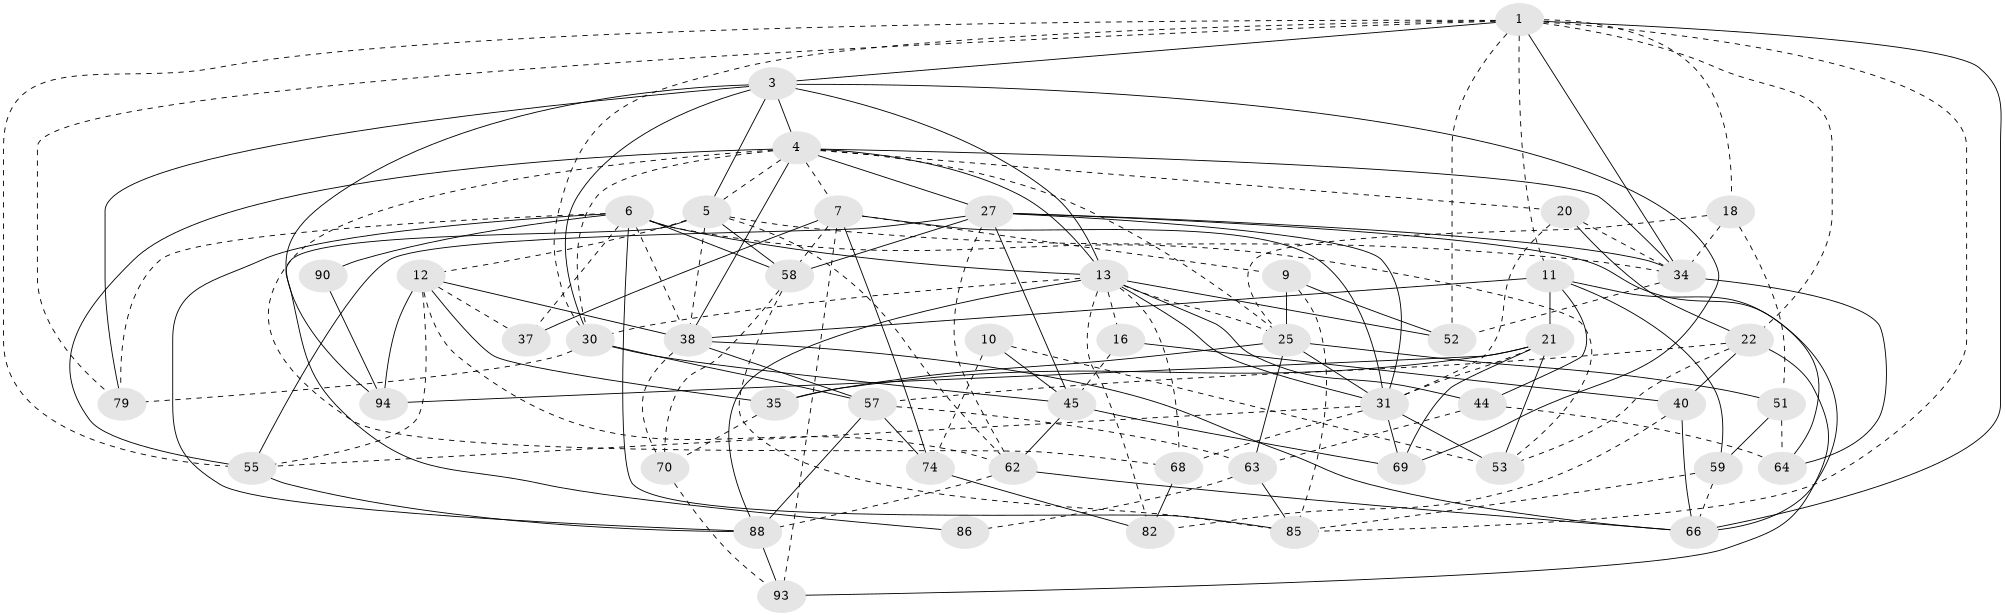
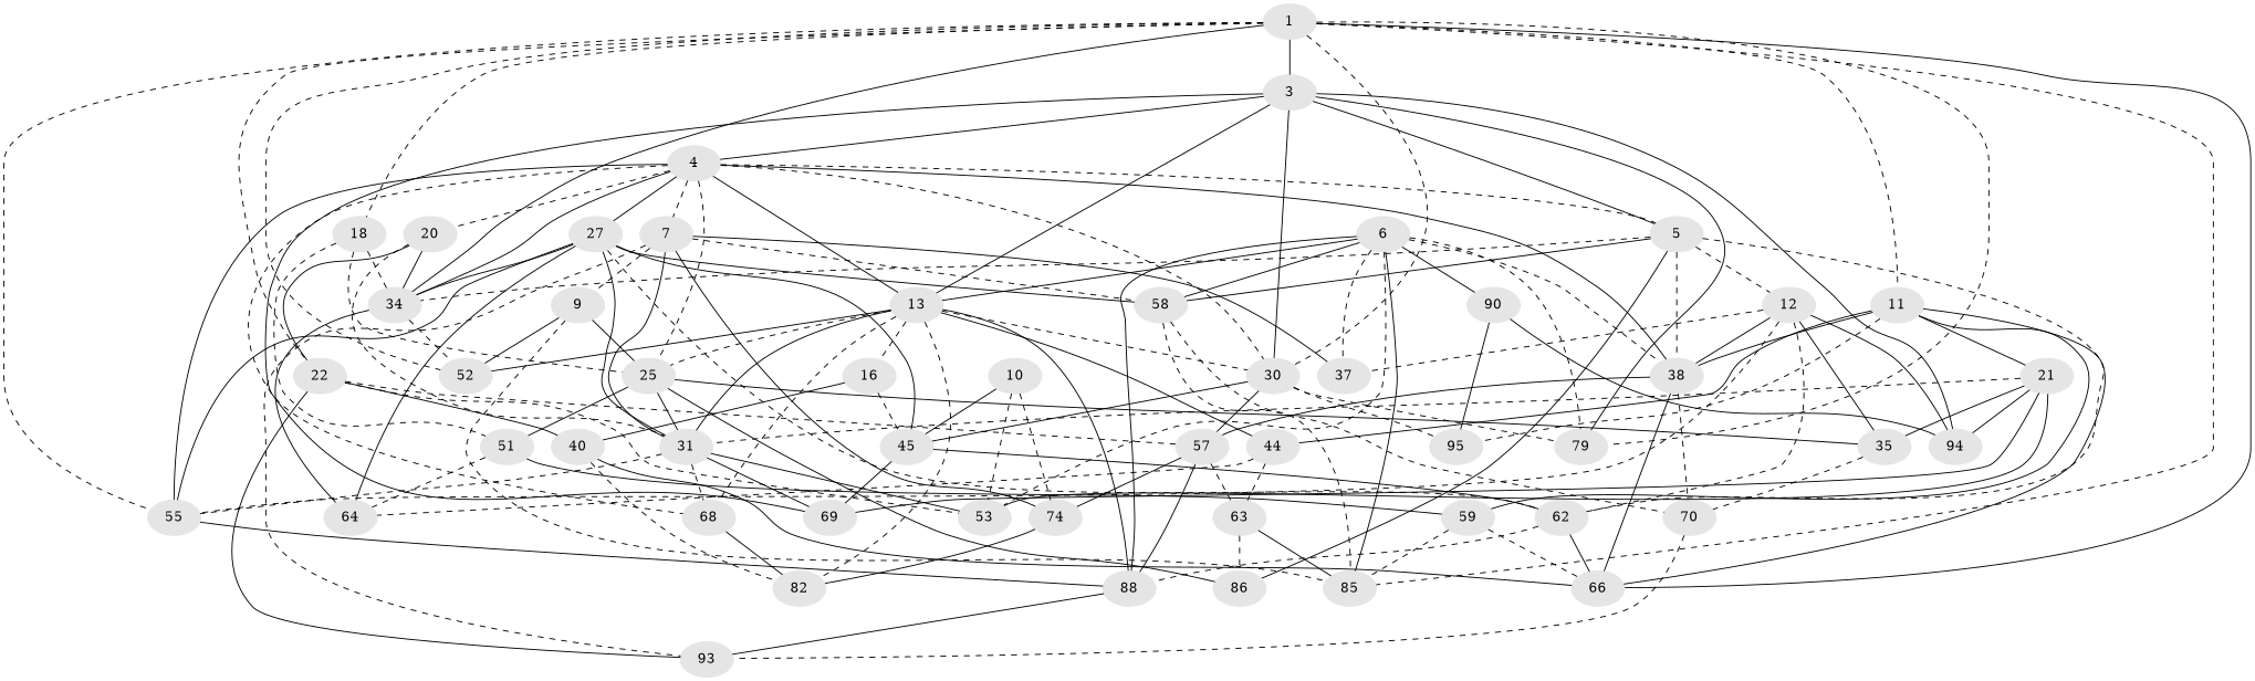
  graph {
    node [color=gray90 style=filled]
    edge [style=solid]
    1 [super="+2+19"]
    3 [super="+28"]
    11 [super="+17"]
    18 [super="+83"]
    22 [super="+54"]
    30 [super="+33+43"]
    34 [super="+47+60+61"]
    52
    55 [super="+76"]
    66 [super="+78"]
    79
    85 [super="+87"]
    4 [super="+46+8"]
    5 [super="+32"]
    13 [super="+24+23"]
    69
    94
    38 [super="+81"]
    21 [super="+41"]
    44
    59
+   95
    25 [super="+80"]
    51
    53 [super="+99"]
    93
    40
    57 [super="+77"]
    45 [super="+71"]
    31 [super="+39+42"]
    68
    64
    88 [super="+102"]
    7 [super="+15"]
    20
    27 [super="+56+73"]
    12 [super="+75+96"]
    58 [super="+97"]
    62 [super="+65"]
    86
    16
    82
    37
    9
    74
    35
    70
    6 [super="+50+14+49"]
    90
    10
    63
    1 -- 3
    1 -- 11 [style=dashed]
    1 -- 18 [style=dashed]
    1 -- 22 [style=dashed]
    1 -- 30 [style=dashed]
    1 -- 34
    1 -- 52 [style=dashed]
    1 -- 55 [style=dashed]
    1 -- 66
    1 -- 79 [style=dashed]
    1 -- 85 [style=dashed]
    3 -- 30
    3 -- 79
    3 -- 4
    3 -- 5
    3 -- 13
    3 -- 69
    3 -- 94
    11 -- 66
    11 -- 38
    11 -- 21
    11 -- 44
    11 -- 59
+   11 -- 95 [style=dashed weight=2]
    18 -- 34 [style=dashed weight=3]
    18 -- 25 [style=dashed]
    18 -- 51 [style=dashed]
    22 -- 53 [style=dashed]
    22 -- 93
    22 -- 40
    22 -- 57 [style=dashed]
    30 -- 79 [style=dashed]
+   30 -- 95 [style=dashed]
    30 -- 57
    30 -- 45
    34 -- 52 [style=dashed]
    34 -- 64
    55 -- 88
    4 -- 30 [style=dashed]
    4 -- 34
    4 -- 55
    4 -- 5 [style=dashed]
    4 -- 13
    4 -- 38
    4 -- 25 [style=dashed]
    4 -- 68 [style=dashed]
    4 -- 7 [style=dashed]
    4 -- 20 [style=dashed]
    4 -- 27
    5 -- 34 [style=dashed]
    5 -- 38 [style=dashed]
    5 -- 12 [style=dashed]
    5 -- 58
    5 -- 62 [style=dashed]
    5 -- 86
    13 -- 30 [style=dashed]
    13 -- 52
    13 -- 44
    13 -- 25 [style=dashed]
    13 -- 31
    13 -- 68 [style=dashed]
    13 -- 88
    13 -- 16 [style=dashed]
    13 -- 82 [style=dashed]
    38 -- 66
    38 -- 57
    38 -- 70 [style=dashed]
    21 -- 69
    21 -- 94
    21 -- 53
    21 -- 31 [style=dashed]
    21 -- 35
    44 -- 64 [style=dashed]
    44 -- 63 [style=dashed]
    59 -- 66 [style=dashed]
    59 -- 85 [style=dashed]
    25 -- 51
    25 -- 31
-   25 -- 63
+   25 -- 86
    25 -- 35
    51 -- 59
    51 -- 64 [style=dashed]
    40 -- 66
    40 -- 82 [style=dashed]
    57 -- 88
    57 -- 74
    57 -- 63 [style=dashed]
    45 -- 69
    45 -- 62
    31 -- 55 [style=dashed]
    31 -- 69
    31 -- 53
    31 -- 68 [style=dashed]
    68 -- 82
    88 -- 93
    7 -- 93 [style=dashed]
    7 -- 31
    7 -- 58 [style=dashed]
    7 -- 37
    7 -- 9 [style=dashed]
    7 -- 74
    20 -- 22
-   20 -- 34 [style=dashed]
+   20 -- 34
    20 -- 31 [style=dashed]
    27 -- 34
    27 -- 55
    27 -- 45
    27 -- 31
    27 -- 64
    27 -- 58
    27 -- 62 [style=dashed]
    12 -- 55 [style=dashed]
    12 -- 94
    12 -- 38
    12 -- 62 [style=dashed]
    12 -- 37 [style=dashed weight=2]
    12 -- 35
    58 -- 85 [style=dashed]
    58 -- 70 [style=dashed]
    62 -- 66
    62 -- 88 [style=dashed]
    16 -- 40
    16 -- 45 [style=dashed]
    9 -- 52
    9 -- 85 [style=dashed]
    9 -- 25
    74 -- 82
    35 -- 70 [style=dashed]
    70 -- 93 [style=dashed]
    6 -- 79 [style=dashed]
    6 -- 85
    6 -- 13
    6 -- 38 [style=dashed]
    6 -- 53 [style=dashed]
    6 -- 88
    6 -- 58
    6 -- 37 [style=dashed]
    6 -- 90 [weight=2]
    90 -- 94
+   90 -- 95
    10 -- 53 [style=dashed weight=2]
    10 -- 45
    10 -- 74 [style=dashed]
    63 -- 85
    63 -- 86 [style=dashed]
  }
